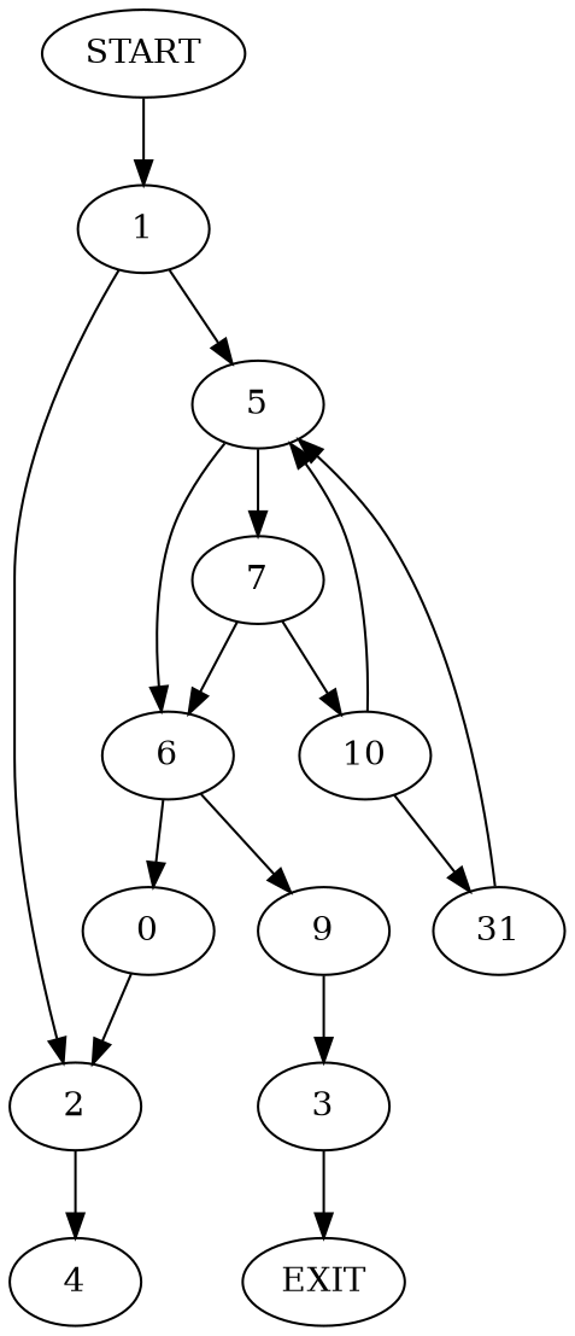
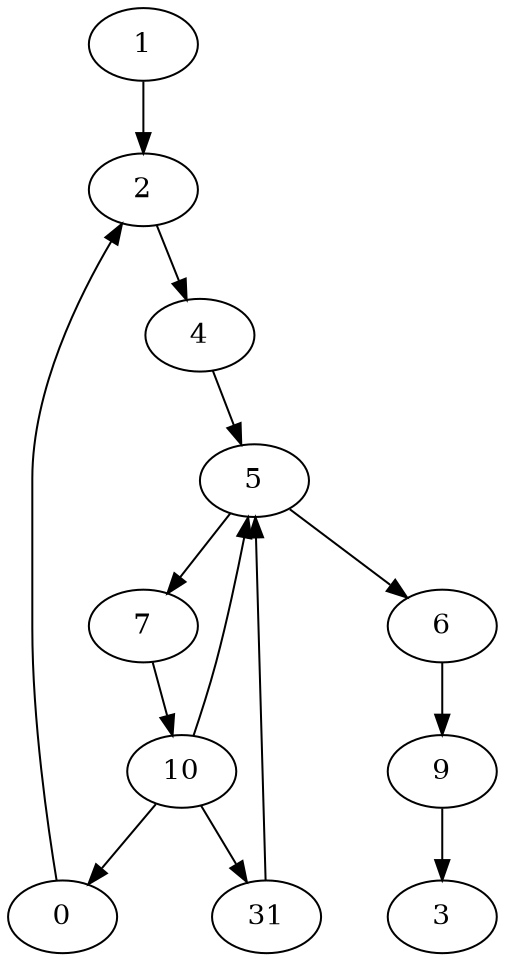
  digraph {
-   n1 [label=START]
    1
    2
    4
-   n5 [label=EXIT]
    3
    5
    6
    7
    n10 [label=0]
    9
    10
    n13 [label=31]
-   n1 -> 1
    1 -> 2
    2 -> 4
-   1 -> 5
-   3 -> n5
+   4 -> 5
    5 -> 6
    5 -> 7
-   6 -> n10
+   10 -> n10
    6 -> 9
-   7 -> 6
    7 -> 10
    n10 -> 2
    9 -> 3
    10 -> 5
    10 -> n13
    n13 -> 5
  }
